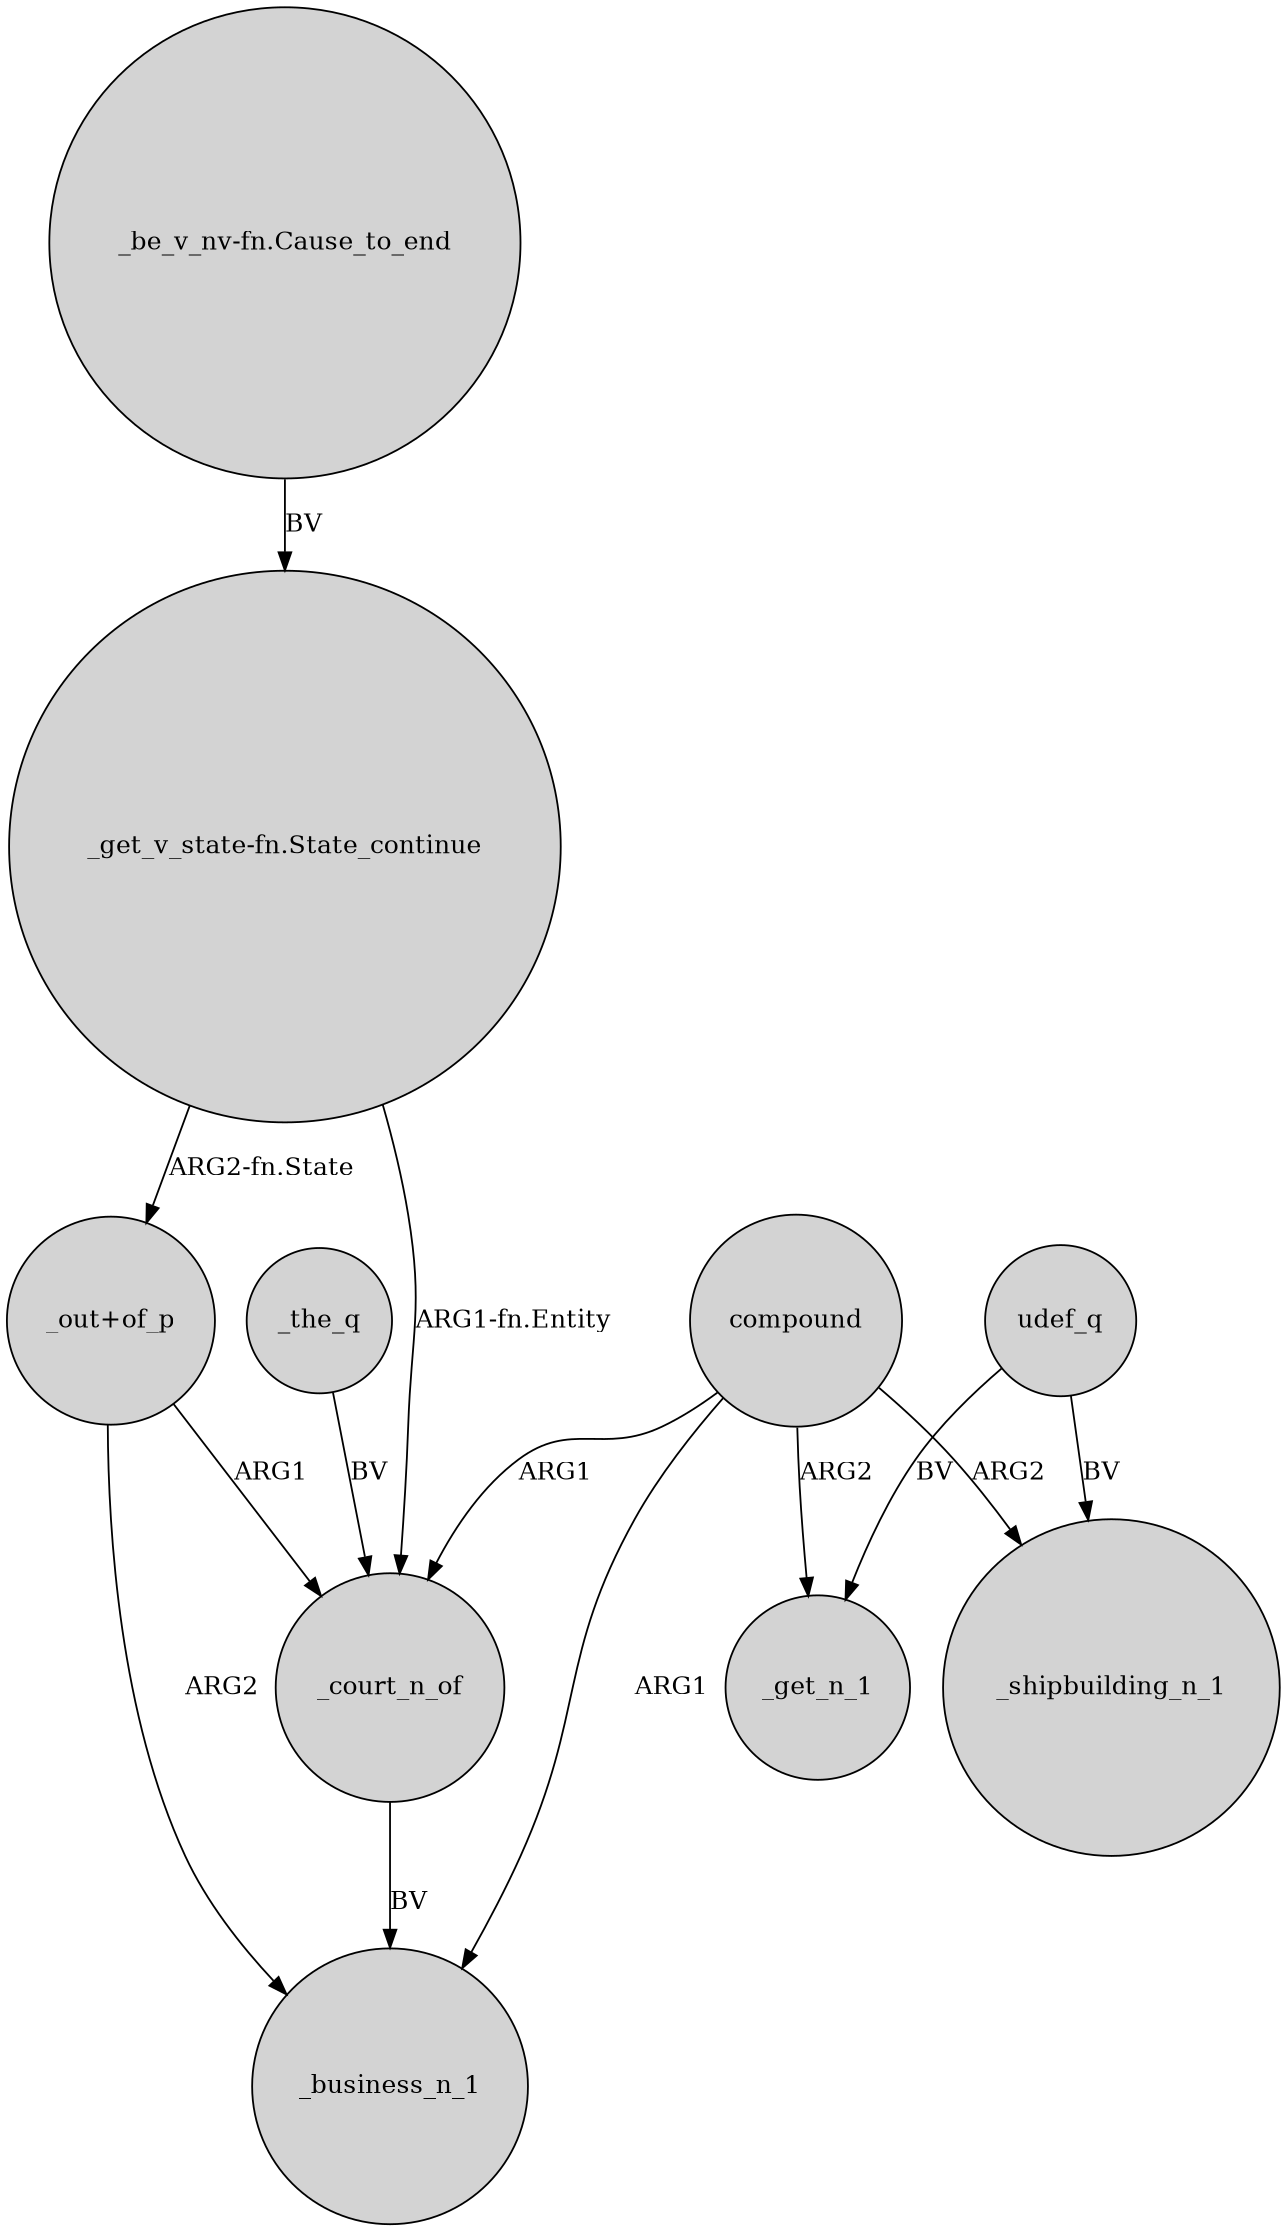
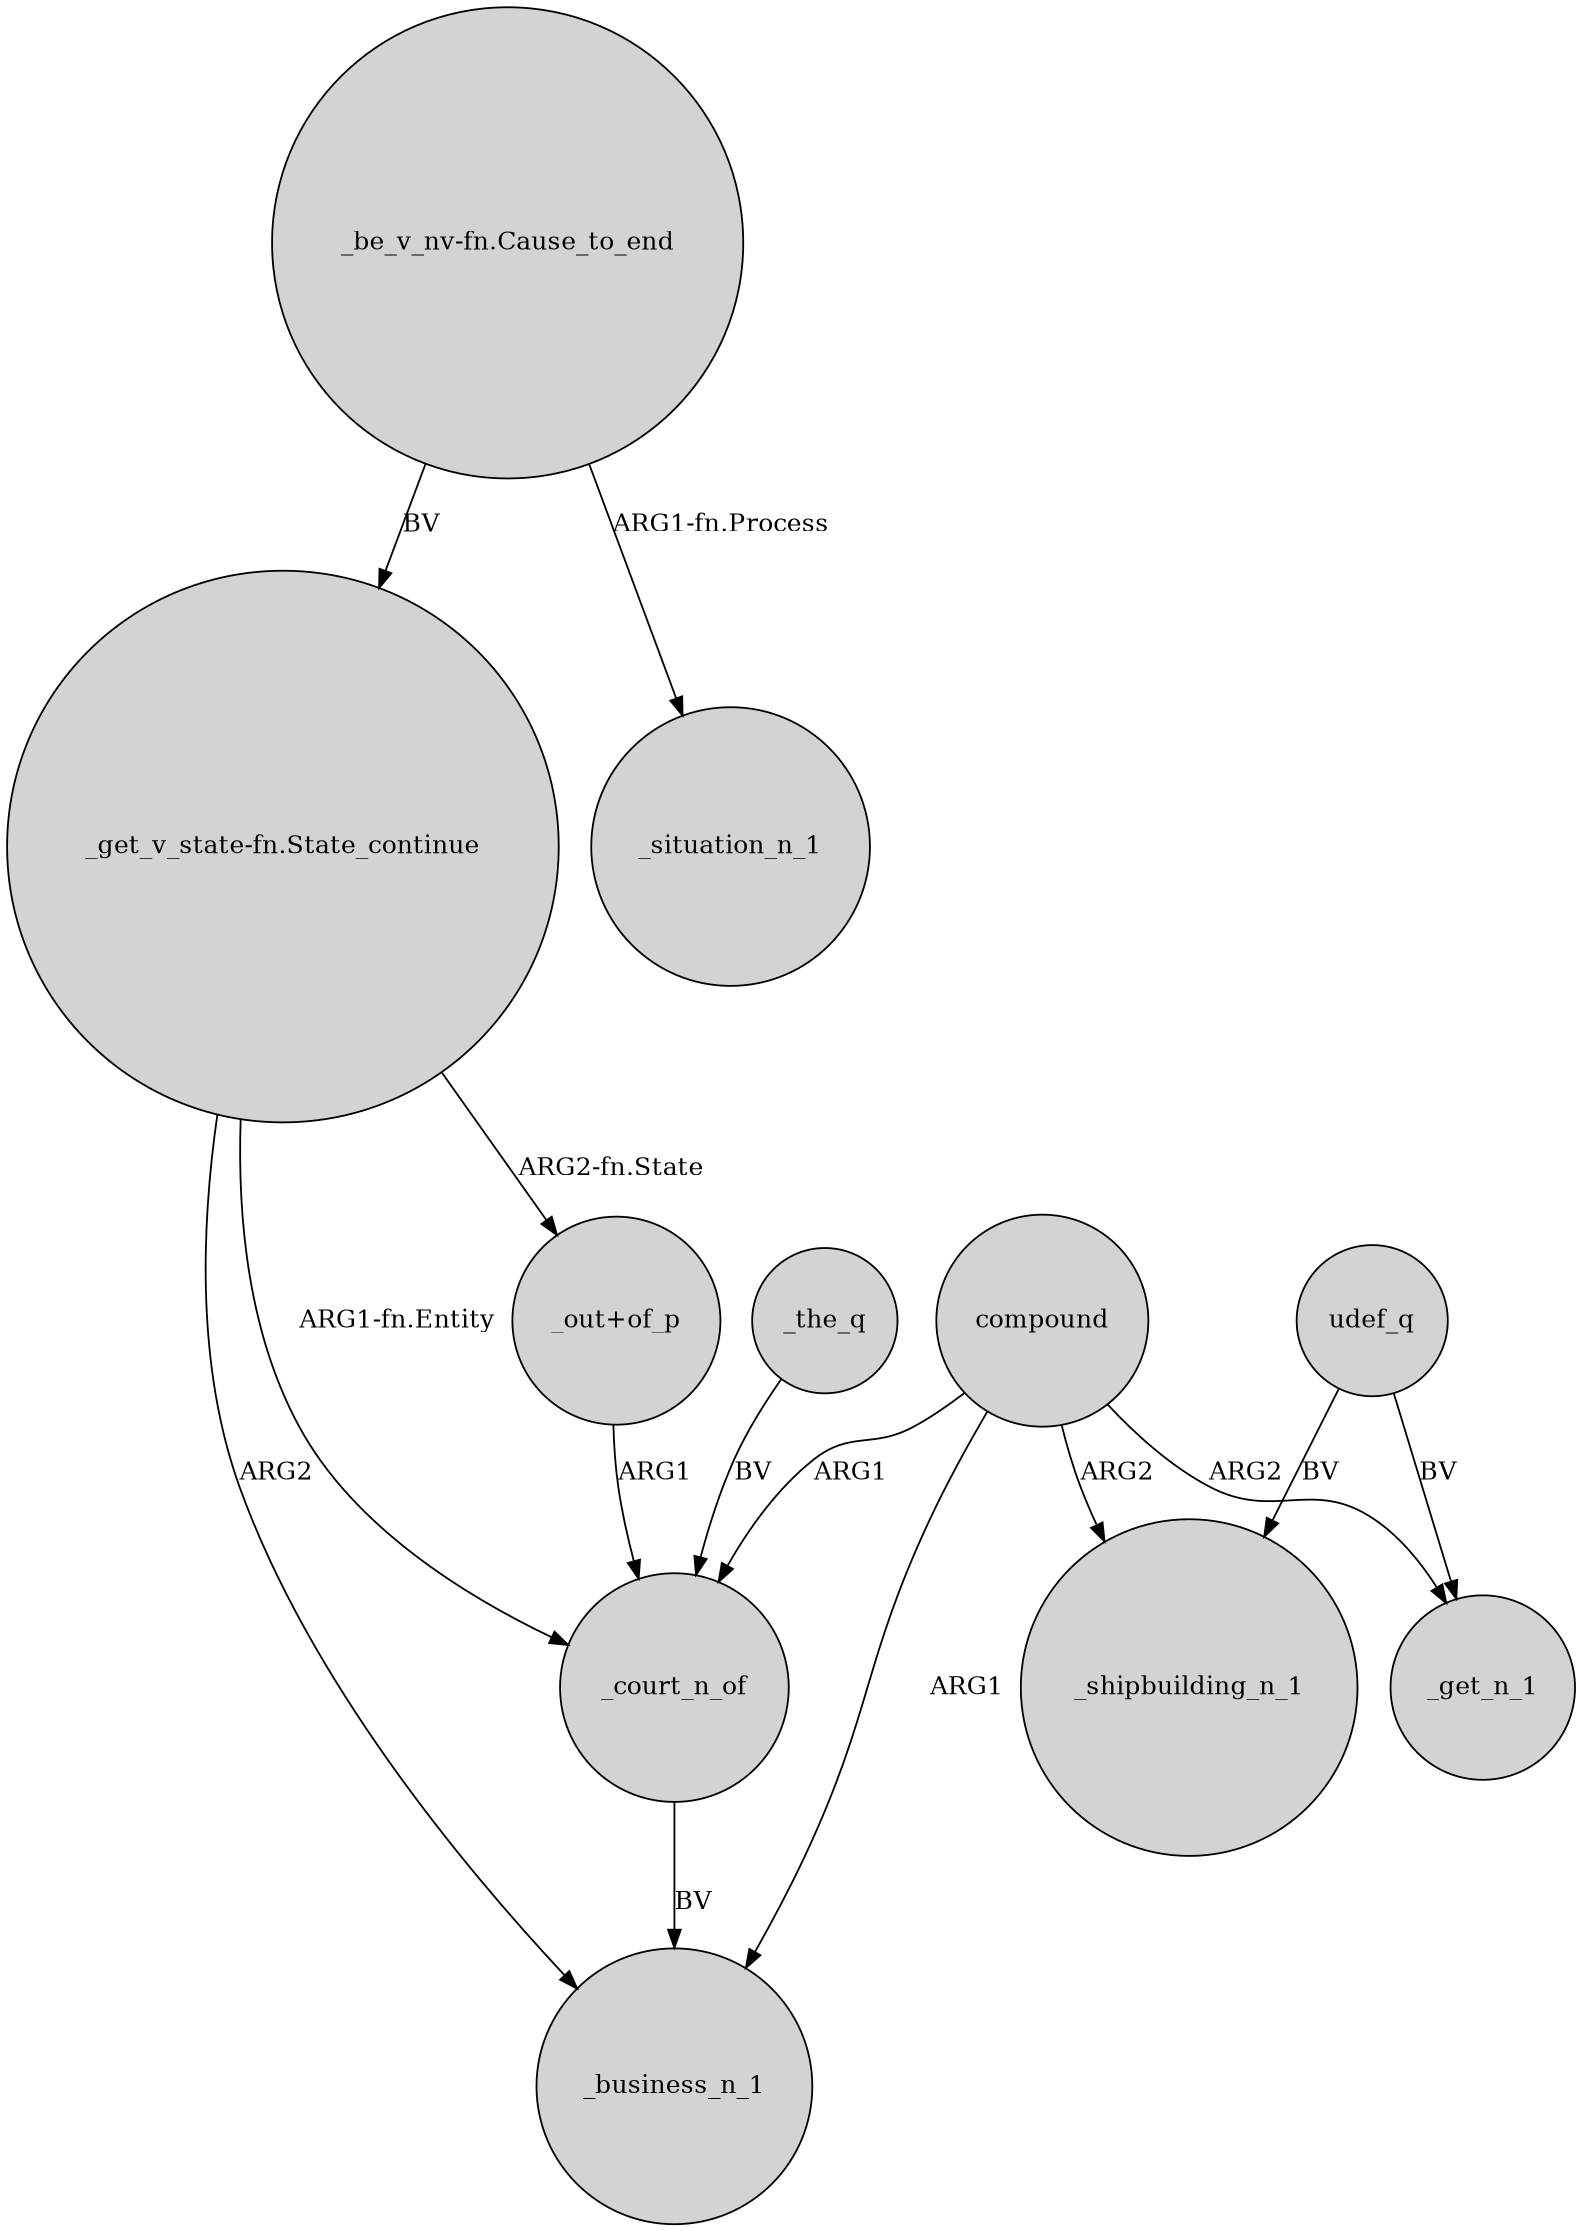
  digraph {
    node [shape=circle style=filled]
    "_be_v_nv-fn.Cause_to_end"
    "_get_v_state-fn.State_continue"
+   _situation_n_1
    _court_n_of
    "_out+of_p"
    _business_n_1
    _the_q
    n8 [label=_get_n_1]
    udef_q
    _shipbuilding_n_1
    compound
    "_be_v_nv-fn.Cause_to_end" -> "_get_v_state-fn.State_continue" [label=BV]
+   "_be_v_nv-fn.Cause_to_end" -> _situation_n_1 [label="ARG1-fn.Process"]
    "_get_v_state-fn.State_continue" -> _court_n_of [label="ARG1-fn.Entity"]
    "_get_v_state-fn.State_continue" -> "_out+of_p" [label="ARG2-fn.State"]
    _court_n_of -> _business_n_1 [label=BV]
    "_out+of_p" -> _court_n_of [label=ARG1]
-   "_out+of_p" -> _business_n_1 [label=ARG2]
+   "_get_v_state-fn.State_continue" -> _business_n_1 [label=ARG2]
    _the_q -> _court_n_of [label=BV]
    udef_q -> n8 [label=BV]
    udef_q -> _shipbuilding_n_1 [label=BV]
    compound -> _court_n_of [label=ARG1]
    compound -> _business_n_1 [label=ARG1]
    compound -> n8 [label=ARG2]
    compound -> _shipbuilding_n_1 [label=ARG2]
  }
